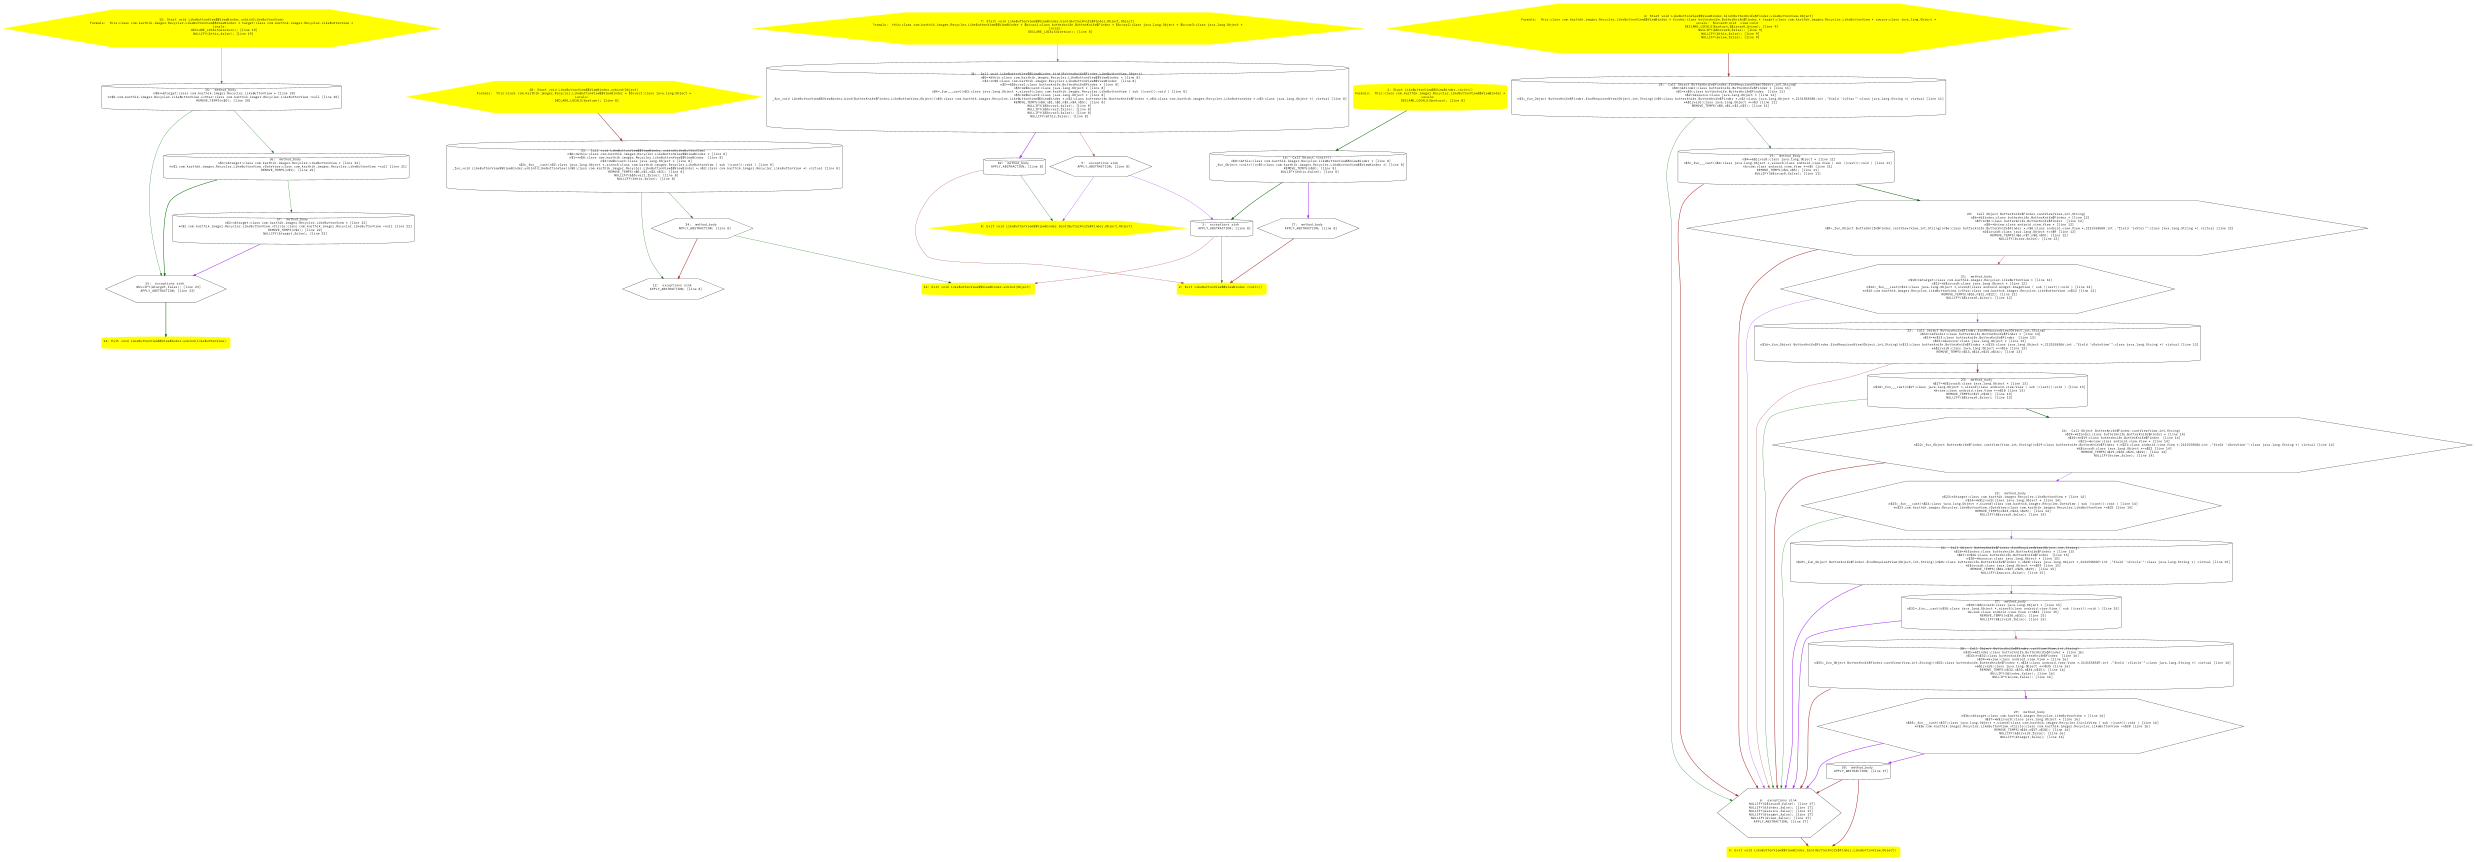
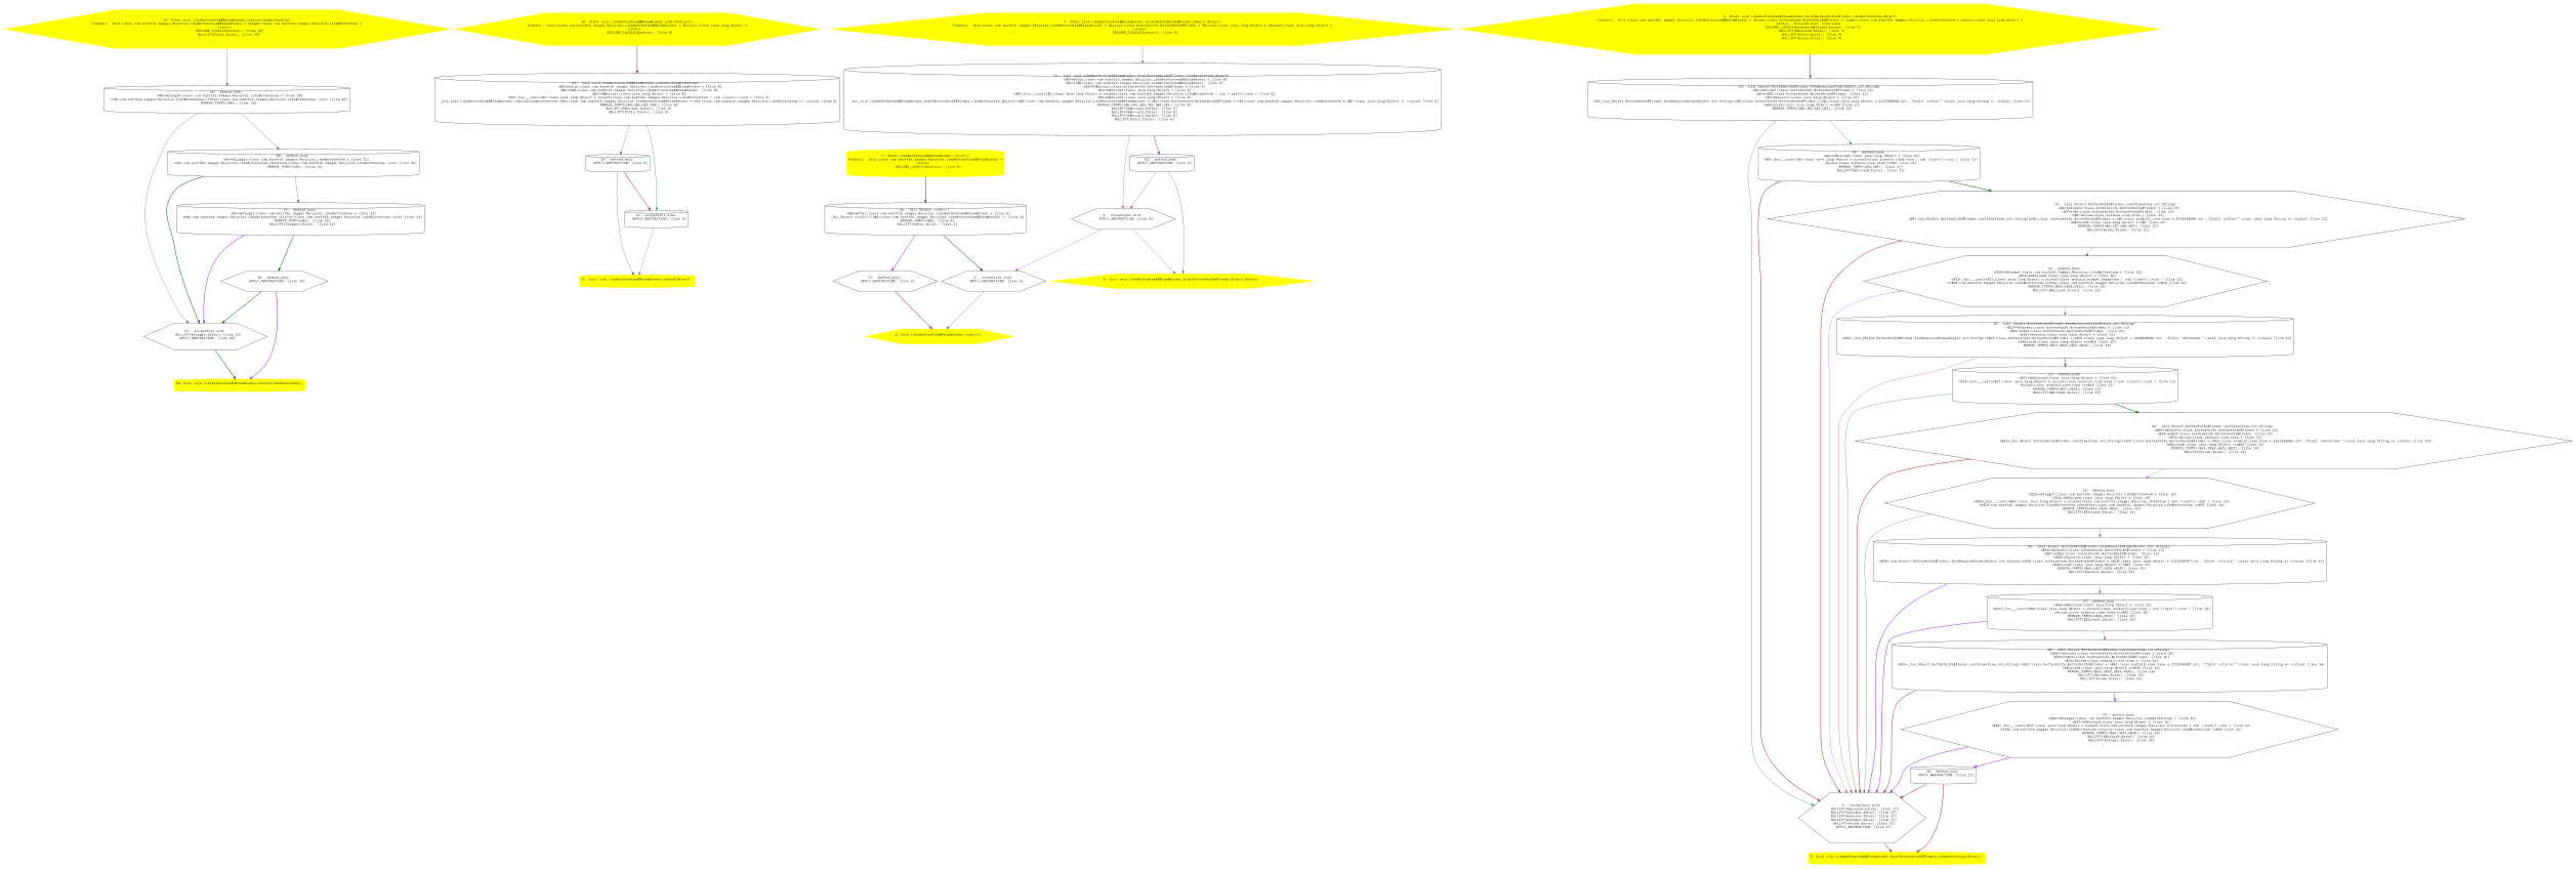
  digraph {
    fontname="IBM Plex Mono"
    node [fontname="IBM Plex Mono" shape=cylinder]
    edge [color=darkgreen fontname="IBM Plex Mono" style=bold]
+   n1 [label="38:  method_body \n   APPLY_ABSTRACTION; [line 23]\n " shape=hexagon]
    n2 [color=yellow label="14: Exit void LikeButtonView$$ViewBinder.unbind(LikeButtonView) \n  " style=filled]
    n3 [label="15:  exceptions sink \n   NULLIFY(&target,false); [line 23]\n  APPLY_ABSTRACTION; [line 23]\n " shape=hexagon]
    n4 [label="37:  method_body \n   n$2=*&target:class com.karthik.imager.Recycler.LikeButtonView * [line 22]\n  *n$2.com.karthik.imager.Recycler.LikeButtonView.vCircle:class com.karthik.imager.Recycler.LikeButtonView =null [line 22]\n  REMOVE_TEMPS(n$2); [line 22]\n  NULLIFY(&target,false); [line 22]\n "]
    n5 [label="36:  method_body \n   n$1=*&target:class com.karthik.imager.Recycler.LikeButtonView * [line 21]\n  *n$1.com.karthik.imager.Recycler.LikeButtonView.vDotsView:class com.karthik.imager.Recycler.LikeButtonView =null [line 21]\n  REMOVE_TEMPS(n$1); [line 21]\n "]
    n6 [label="35:  method_body \n   n$0=*&target:class com.karthik.imager.Recycler.LikeButtonView * [line 20]\n  *n$0.com.karthik.imager.Recycler.LikeButtonView.ivStar:class com.karthik.imager.Recycler.LikeButtonView =null [line 20]\n  REMOVE_TEMPS(n$0); [line 20]\n "]
-   n7 [label="34:  method_body \n   APPLY_ABSTRACTION; [line 8]\n " shape=hexagon]
+   n7 [label="34:  method_body \n   APPLY_ABSTRACTION; [line 8]\n "]
    n8 [color=yellow label="11: Exit void LikeButtonView$$ViewBinder.unbind(Object) \n  " style=filled]
-   n9 [label="12:  exceptions sink \n   APPLY_ABSTRACTION; [line 8]\n " shape=hexagon]
+   n9 [label="12:  exceptions sink \n   APPLY_ABSTRACTION; [line 8]\n "]
    n10 [label="33:  Call void LikeButtonView$$ViewBinder.unbind(LikeButtonView) \n   n$0=*&this:class com.karthik.imager.Recycler.LikeButtonView$$ViewBinder * [line 8]\n  n$1=*n$0:class com.karthik.imager.Recycler.LikeButtonView$$ViewBinder  [line 8]\n  n$2=*&$bcvar1:class java.lang.Object * [line 8]\n  n$3=_fun___cast(n$2:class java.lang.Object *,sizeof(class com.karthik.imager.Recycler.LikeButtonView ( sub )(cast)):void ) [line 8]\n  _fun_void LikeButtonView$$ViewBinder.unbind(LikeButtonView)(n$0:class com.karthik.imager.Recycler.LikeButtonView$$ViewBinder *,n$3:class com.karthik.imager.Recycler.LikeButtonView *) virtual [line 8]\n  REMOVE_TEMPS(n$0,n$1,n$2,n$3); [line 8]\n  NULLIFY(&$bcvar1,false); [line 8]\n  NULLIFY(&this,false); [line 8]\n "]
    n11 [label="82:  method_body \n   APPLY_ABSTRACTION; [line 8]\n "]
    n12 [color=yellow label="8: Exit void LikeButtonView$$ViewBinder.bind(ButterKnife$Finder,Object,Object) \n  " shape=hexagon style=filled]
    n13 [label="9:  exceptions sink \n   APPLY_ABSTRACTION; [line 8]\n " shape=hexagon]
-   n14 [label="3:  exceptions sink \n   APPLY_ABSTRACTION; [line 8]\n "]
+   n14 [label="3:  exceptions sink \n   APPLY_ABSTRACTION; [line 8]\n " shape=hexagon]
    n15 [label="31:  Call void LikeButtonView$$ViewBinder.bind(ButterKnife$Finder,LikeButtonView,Object) \n   n$0=*&this:class com.karthik.imager.Recycler.LikeButtonView$$ViewBinder * [line 8]\n  n$1=*n$0:class com.karthik.imager.Recycler.LikeButtonView$$ViewBinder  [line 8]\n  n$2=*&$bcvar1:class butterknife.ButterKnife$Finder * [line 8]\n  n$3=*&$bcvar2:class java.lang.Object * [line 8]\n  n$4=_fun___cast(n$3:class java.lang.Object *,sizeof(class com.karthik.imager.Recycler.LikeButtonView ( sub )(cast)):void ) [line 8]\n  n$5=*&$bcvar3:class java.lang.Object * [line 8]\n  _fun_void LikeButtonView$$ViewBinder.bind(ButterKnife$Finder,LikeButtonView,Object)(n$0:class com.karthik.imager.Recycler.LikeButtonView$$ViewBinder *,n$2:class butterknife.ButterKnife$Finder *,n$4:class com.karthik.imager.Recycler.LikeButtonView *,n$5:class java.lang.Object *) virtual [line 8]\n  REMOVE_TEMPS(n$0,n$1,n$2,n$3,n$4,n$5); [line 8]\n  NULLIFY(&$bcvar1,false); [line 8]\n  NULLIFY(&$bcvar2,false); [line 8]\n  NULLIFY(&$bcvar3,false); [line 8]\n  NULLIFY(&this,false); [line 8]\n "]
    n16 [label="30:  method_body \n   APPLY_ABSTRACTION; [line 17]\n "]
    n17 [color=yellow label="5: Exit void LikeButtonView$$ViewBinder.bind(ButterKnife$Finder,LikeButtonView,Object) \n  " style=filled]
    n18 [label="6:  exceptions sink \n   NULLIFY(&$irvar0,false); [line 17]\n  NULLIFY(&finder,false); [line 17]\n  NULLIFY(&source,false); [line 17]\n  NULLIFY(&target,false); [line 17]\n  NULLIFY(&view,false); [line 17]\n  APPLY_ABSTRACTION; [line 17]\n " shape=hexagon]
    n19 [label="29:  method_body \n   n$36=*&target:class com.karthik.imager.Recycler.LikeButtonView * [line 16]\n  n$37=*&$irvar0:class java.lang.Object * [line 16]\n  n$38=_fun___cast(n$37:class java.lang.Object *,sizeof(class com.karthik.imager.Recycler.CircleView ( sub )(cast)):void ) [line 16]\n  *n$36.com.karthik.imager.Recycler.LikeButtonView.vCircle:class com.karthik.imager.Recycler.LikeButtonView =n$38 [line 16]\n  REMOVE_TEMPS(n$36,n$37,n$38); [line 16]\n  NULLIFY(&$irvar0,false); [line 16]\n  NULLIFY(&target,false); [line 16]\n " shape=hexagon]
    n20 [label="28:  Call Object ButterKnife$Finder.castView(View,int,String) \n   n$32=*&finder:class butterknife.ButterKnife$Finder * [line 16]\n  n$33=*n$32:class butterknife.ButterKnife$Finder  [line 16]\n  n$34=*&view:class android.view.View * [line 16]\n  n$35=_fun_Object ButterKnife$Finder.castView(View,int,String)(n$32:class butterknife.ButterKnife$Finder *,n$34:class android.view.View *,2131558587:int ,\"field 'vCircle'\":class java.lang.String *) virtual [line 16]\n  *&$irvar0:class java.lang.Object *=n$35 [line 16]\n  REMOVE_TEMPS(n$32,n$33,n$34,n$35); [line 16]\n  NULLIFY(&finder,false); [line 16]\n  NULLIFY(&view,false); [line 16]\n "]
    n21 [label="27:  method_body \n   n$30=*&$irvar0:class java.lang.Object * [line 15]\n  n$31=_fun___cast(n$30:class java.lang.Object *,sizeof(class android.view.View ( sub )(cast)):void ) [line 15]\n  *&view:class android.view.View *=n$31 [line 15]\n  REMOVE_TEMPS(n$30,n$31); [line 15]\n  NULLIFY(&$irvar0,false); [line 15]\n "]
    n22 [label="26:  Call Object ButterKnife$Finder.findRequiredView(Object,int,String) \n   n$26=*&finder:class butterknife.ButterKnife$Finder * [line 15]\n  n$27=*n$26:class butterknife.ButterKnife$Finder  [line 15]\n  n$28=*&source:class java.lang.Object * [line 15]\n  n$29=_fun_Object ButterKnife$Finder.findRequiredView(Object,int,String)(n$26:class butterknife.ButterKnife$Finder *,n$28:class java.lang.Object *,2131558587:int ,\"field 'vCircle'\":class java.lang.String *) virtual [line 15]\n  *&$irvar0:class java.lang.Object *=n$29 [line 15]\n  REMOVE_TEMPS(n$26,n$27,n$28,n$29); [line 15]\n  NULLIFY(&source,false); [line 15]\n "]
    n23 [label="25:  method_body \n   n$23=*&target:class com.karthik.imager.Recycler.LikeButtonView * [line 14]\n  n$24=*&$irvar0:class java.lang.Object * [line 14]\n  n$25=_fun___cast(n$24:class java.lang.Object *,sizeof(class com.karthik.imager.Recycler.DotsView ( sub )(cast)):void ) [line 14]\n  *n$23.com.karthik.imager.Recycler.LikeButtonView.vDotsView:class com.karthik.imager.Recycler.LikeButtonView =n$25 [line 14]\n  REMOVE_TEMPS(n$23,n$24,n$25); [line 14]\n  NULLIFY(&$irvar0,false); [line 14]\n " shape=hexagon]
    n24 [label="24:  Call Object ButterKnife$Finder.castView(View,int,String) \n   n$19=*&finder:class butterknife.ButterKnife$Finder * [line 14]\n  n$20=*n$19:class butterknife.ButterKnife$Finder  [line 14]\n  n$21=*&view:class android.view.View * [line 14]\n  n$22=_fun_Object ButterKnife$Finder.castView(View,int,String)(n$19:class butterknife.ButterKnife$Finder *,n$21:class android.view.View *,2131558586:int ,\"field 'vDotsView'\":class java.lang.String *) virtual [line 14]\n  *&$irvar0:class java.lang.Object *=n$22 [line 14]\n  REMOVE_TEMPS(n$19,n$20,n$21,n$22); [line 14]\n  NULLIFY(&view,false); [line 14]\n " shape=hexagon]
    n25 [label="23:  method_body \n   n$17=*&$irvar0:class java.lang.Object * [line 13]\n  n$18=_fun___cast(n$17:class java.lang.Object *,sizeof(class android.view.View ( sub )(cast)):void ) [line 13]\n  *&view:class android.view.View *=n$18 [line 13]\n  REMOVE_TEMPS(n$17,n$18); [line 13]\n  NULLIFY(&$irvar0,false); [line 13]\n "]
    n26 [label="22:  Call Object ButterKnife$Finder.findRequiredView(Object,int,String) \n   n$13=*&finder:class butterknife.ButterKnife$Finder * [line 13]\n  n$14=*n$13:class butterknife.ButterKnife$Finder  [line 13]\n  n$15=*&source:class java.lang.Object * [line 13]\n  n$16=_fun_Object ButterKnife$Finder.findRequiredView(Object,int,String)(n$13:class butterknife.ButterKnife$Finder *,n$15:class java.lang.Object *,2131558586:int ,\"field 'vDotsView'\":class java.lang.String *) virtual [line 13]\n  *&$irvar0:class java.lang.Object *=n$16 [line 13]\n  REMOVE_TEMPS(n$13,n$14,n$15,n$16); [line 13]\n "]
    n27 [label="21:  method_body \n   n$10=*&target:class com.karthik.imager.Recycler.LikeButtonView * [line 12]\n  n$11=*&$irvar0:class java.lang.Object * [line 12]\n  n$12=_fun___cast(n$11:class java.lang.Object *,sizeof(class android.widget.ImageView ( sub )(cast)):void ) [line 12]\n  *n$10.com.karthik.imager.Recycler.LikeButtonView.ivStar:class com.karthik.imager.Recycler.LikeButtonView =n$12 [line 12]\n  REMOVE_TEMPS(n$10,n$11,n$12); [line 12]\n  NULLIFY(&$irvar0,false); [line 12]\n " shape=hexagon]
    n28 [label="20:  Call Object ButterKnife$Finder.castView(View,int,String) \n   n$6=*&finder:class butterknife.ButterKnife$Finder * [line 12]\n  n$7=*n$6:class butterknife.ButterKnife$Finder  [line 12]\n  n$8=*&view:class android.view.View * [line 12]\n  n$9=_fun_Object ButterKnife$Finder.castView(View,int,String)(n$6:class butterknife.ButterKnife$Finder *,n$8:class android.view.View *,2131558588:int ,\"field 'ivStar'\":class java.lang.String *) virtual [line 12]\n  *&$irvar0:class java.lang.Object *=n$9 [line 12]\n  REMOVE_TEMPS(n$6,n$7,n$8,n$9); [line 12]\n  NULLIFY(&view,false); [line 12]\n " shape=hexagon]
    n29 [label="19:  method_body \n   n$4=*&$irvar0:class java.lang.Object * [line 11]\n  n$5=_fun___cast(n$4:class java.lang.Object *,sizeof(class android.view.View ( sub )(cast)):void ) [line 11]\n  *&view:class android.view.View *=n$5 [line 11]\n  REMOVE_TEMPS(n$4,n$5); [line 11]\n  NULLIFY(&$irvar0,false); [line 11]\n "]
    n30 [label="18:  Call Object ButterKnife$Finder.findRequiredView(Object,int,String) \n   n$0=*&finder:class butterknife.ButterKnife$Finder * [line 11]\n  n$1=*n$0:class butterknife.ButterKnife$Finder  [line 11]\n  n$2=*&source:class java.lang.Object * [line 11]\n  n$3=_fun_Object ButterKnife$Finder.findRequiredView(Object,int,String)(n$0:class butterknife.ButterKnife$Finder *,n$2:class java.lang.Object *,2131558588:int ,\"field 'ivStar'\":class java.lang.String *) virtual [line 11]\n  *&$irvar0:class java.lang.Object *=n$3 [line 11]\n  REMOVE_TEMPS(n$0,n$1,n$2,n$3); [line 11]\n "]
    n31 [label="17:  method_body \n   APPLY_ABSTRACTION; [line 8]\n " shape=hexagon]
-   n32 [color=yellow label="2: Exit LikeButtonView$$ViewBinder.<init>() \n  " style=filled]
+   n32 [color=yellow label="2: Exit LikeButtonView$$ViewBinder.<init>() \n  " shape=hexagon style=filled]
    n33 [label="16:  Call Object.<init>() \n   n$0=*&this:class com.karthik.imager.Recycler.LikeButtonView$$ViewBinder * [line 8]\n  _fun_Object.<init>()(n$0:class com.karthik.imager.Recycler.LikeButtonView$$ViewBinder *) [line 8]\n  REMOVE_TEMPS(n$0); [line 8]\n  NULLIFY(&this,false); [line 8]\n "]
    n34 [color=yellow label="13: Start void LikeButtonView$$ViewBinder.unbind(LikeButtonView)\nFormals:  this:class com.karthik.imager.Recycler.LikeButtonView$$ViewBinder * target:class com.karthik.imager.Recycler.LikeButtonView *\nLocals:  \n   DECLARE_LOCALS(&return); [line 19]\n  NULLIFY(&this,false); [line 19]\n " shape=hexagon style=filled]
    n35 [color=yellow label="10: Start void LikeButtonView$$ViewBinder.unbind(Object)\nFormals:  this:class com.karthik.imager.Recycler.LikeButtonView$$ViewBinder * $bcvar1:class java.lang.Object *\nLocals:  \n   DECLARE_LOCALS(&return); [line 8]\n " shape=hexagon style=filled]
    n36 [color=yellow label="7: Start void LikeButtonView$$ViewBinder.bind(ButterKnife$Finder,Object,Object)\nFormals:  this:class com.karthik.imager.Recycler.LikeButtonView$$ViewBinder * $bcvar1:class butterknife.ButterKnife$Finder * $bcvar2:class java.lang.Object * $bcvar3:class java.lang.Object *\nLocals:  \n   DECLARE_LOCALS(&return); [line 8]\n " shape=hexagon style=filled]
    n37 [color=yellow label="4: Start void LikeButtonView$$ViewBinder.bind(ButterKnife$Finder,LikeButtonView,Object)\nFormals:  this:class com.karthik.imager.Recycler.LikeButtonView$$ViewBinder * finder:class butterknife.ButterKnife$Finder * target:class com.karthik.imager.Recycler.LikeButtonView * source:class java.lang.Object *\nLocals:  $irvar0:void  view:void  \n   DECLARE_LOCALS(&return,&$irvar0,&view); [line 9]\n  NULLIFY(&$irvar0,false); [line 9]\n  NULLIFY(&this,false); [line 9]\n  NULLIFY(&view,false); [line 9]\n " shape=hexagon style=filled]
    n38 [color=yellow label="1: Start LikeButtonView$$ViewBinder.<init>()\nFormals:  this:class com.karthik.imager.Recycler.LikeButtonView$$ViewBinder *\nLocals:  \n   DECLARE_LOCALS(&return); [line 8]\n " style=filled]
+   n1 -> n2 [color=purple]
+   n1 -> n3
    n3 -> n2
+   n4 -> n1
    n4 -> n3 [color=purple]
    n5 -> n3
    n5 -> n4 [style=solid]
    n6 -> n3 [style=solid]
    n6 -> n5 [style=solid]
    n7 -> n8 [style=solid]
    n7 -> n9 [color=brown]
-   n14 -> n8 [color=brown style=solid]
+   n9 -> n8 [color=brown style=solid]
    n10 -> n7 [style=solid]
    n10 -> n9 [style=solid]
    n11 -> n12 [style=solid]
-   n11 -> n32 [color=brown style=solid]
+   n11 -> n13 [color=brown style=solid]
    n13 -> n12 [color=purple style=solid]
    n13 -> n14 [color=purple style=solid]
    n14 -> n32 [style=solid]
    n15 -> n11 [color=purple]
    n15 -> n13 [color=brown style=solid]
    n16 -> n17 [color=brown]
    n16 -> n18 [color=brown]
    n18 -> n17 [color=brown]
    n19 -> n16 [color=purple]
    n19 -> n18 [color=purple]
    n20 -> n18 [color=brown]
    n20 -> n19 [color=purple]
    n21 -> n18 [color=purple]
    n21 -> n20 [color=brown style=solid]
    n22 -> n18 [color=purple]
    n22 -> n21 [color=brown style=solid]
    n23 -> n18 [style=solid]
    n23 -> n22 [color=purple style=solid]
    n24 -> n18 [color=brown]
    n24 -> n23 [color=purple style=solid]
    n25 -> n18 [style=solid]
    n25 -> n24
    n26 -> n18 [color=brown style=solid]
    n26 -> n25 [color=brown]
    n27 -> n18 [color=purple style=solid]
    n27 -> n26 [color=purple style=solid]
    n28 -> n18 [color=brown]
    n28 -> n27 [color=brown style=solid]
    n29 -> n18 [color=brown]
    n29 -> n28
    n30 -> n18 [style=solid]
    n30 -> n29 [style=solid]
    n31 -> n32 [color=brown]
    n33 -> n14
    n33 -> n31 [color=purple]
    n34 -> n6 [color=brown style=solid]
    n35 -> n10 [color=brown]
    n36 -> n15 [color=purple style=solid]
    n37 -> n30 [color=brown]
    n38 -> n33
  }
